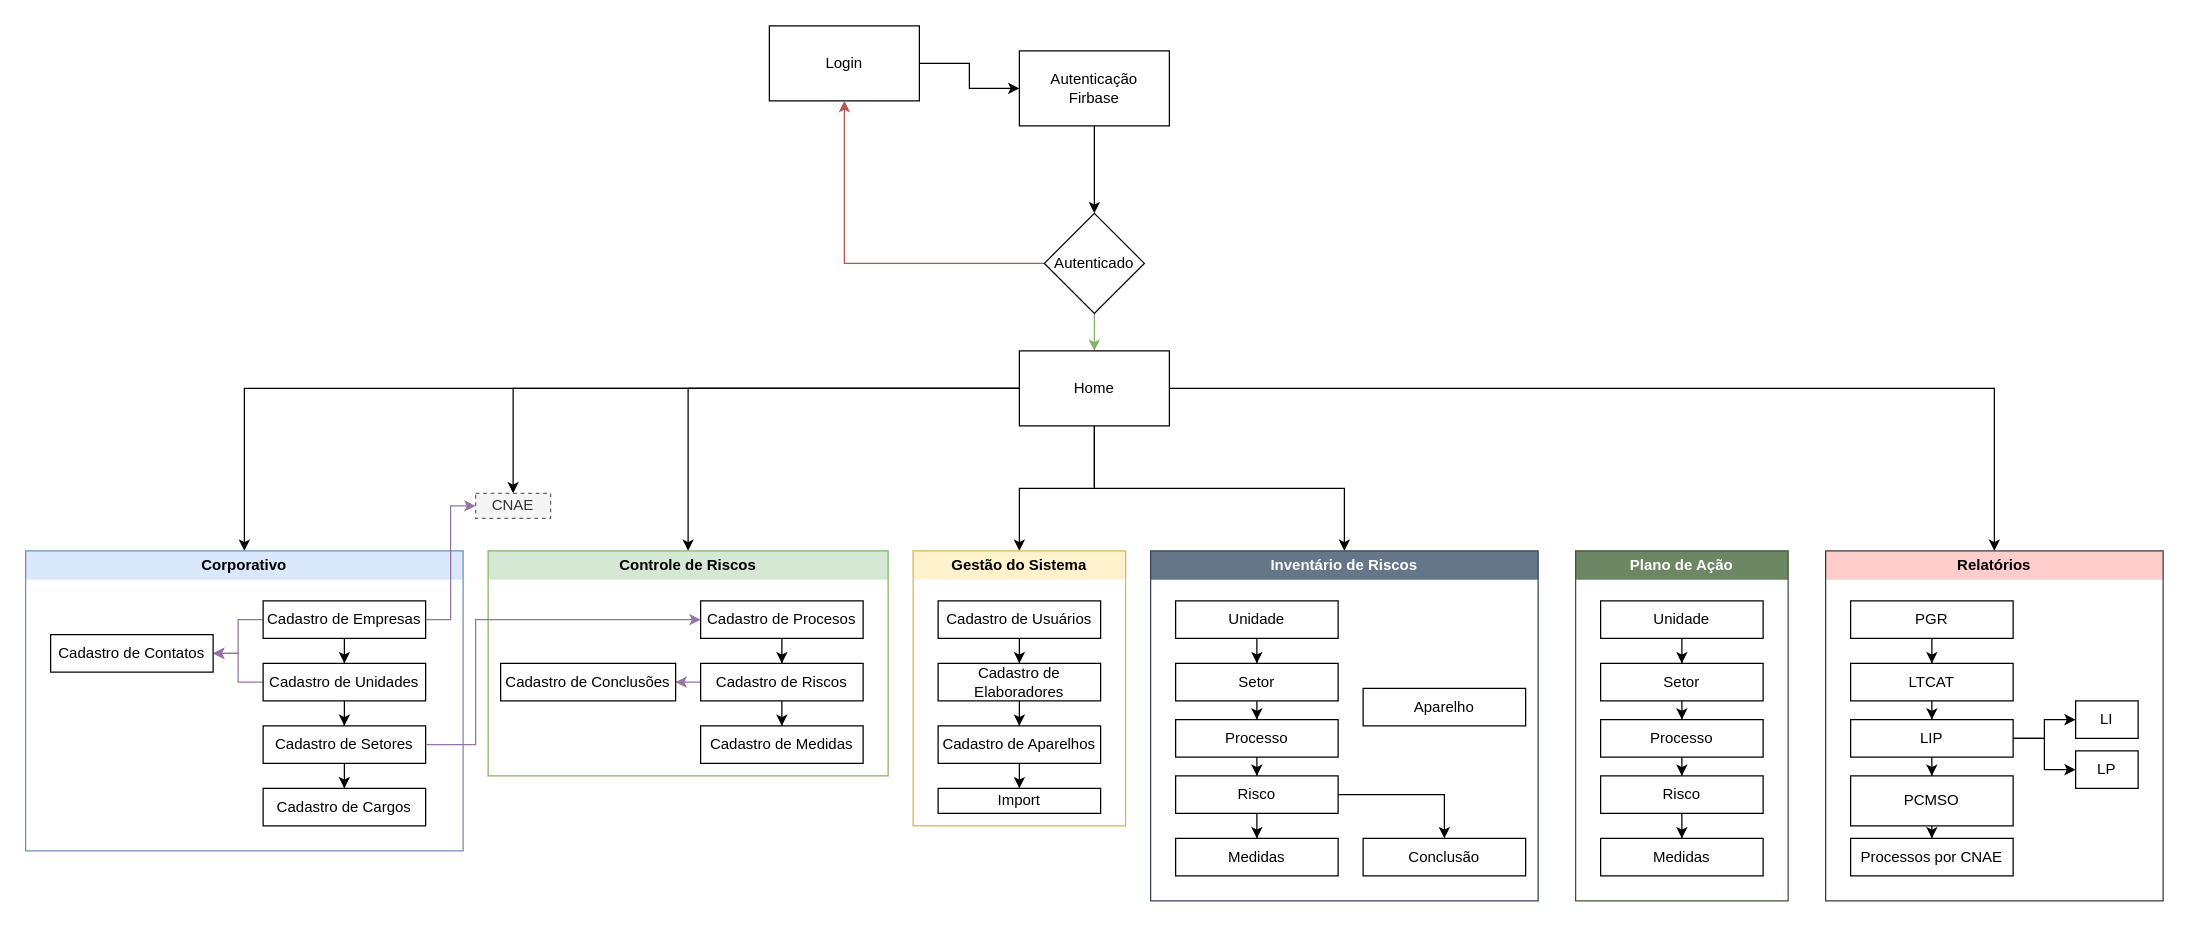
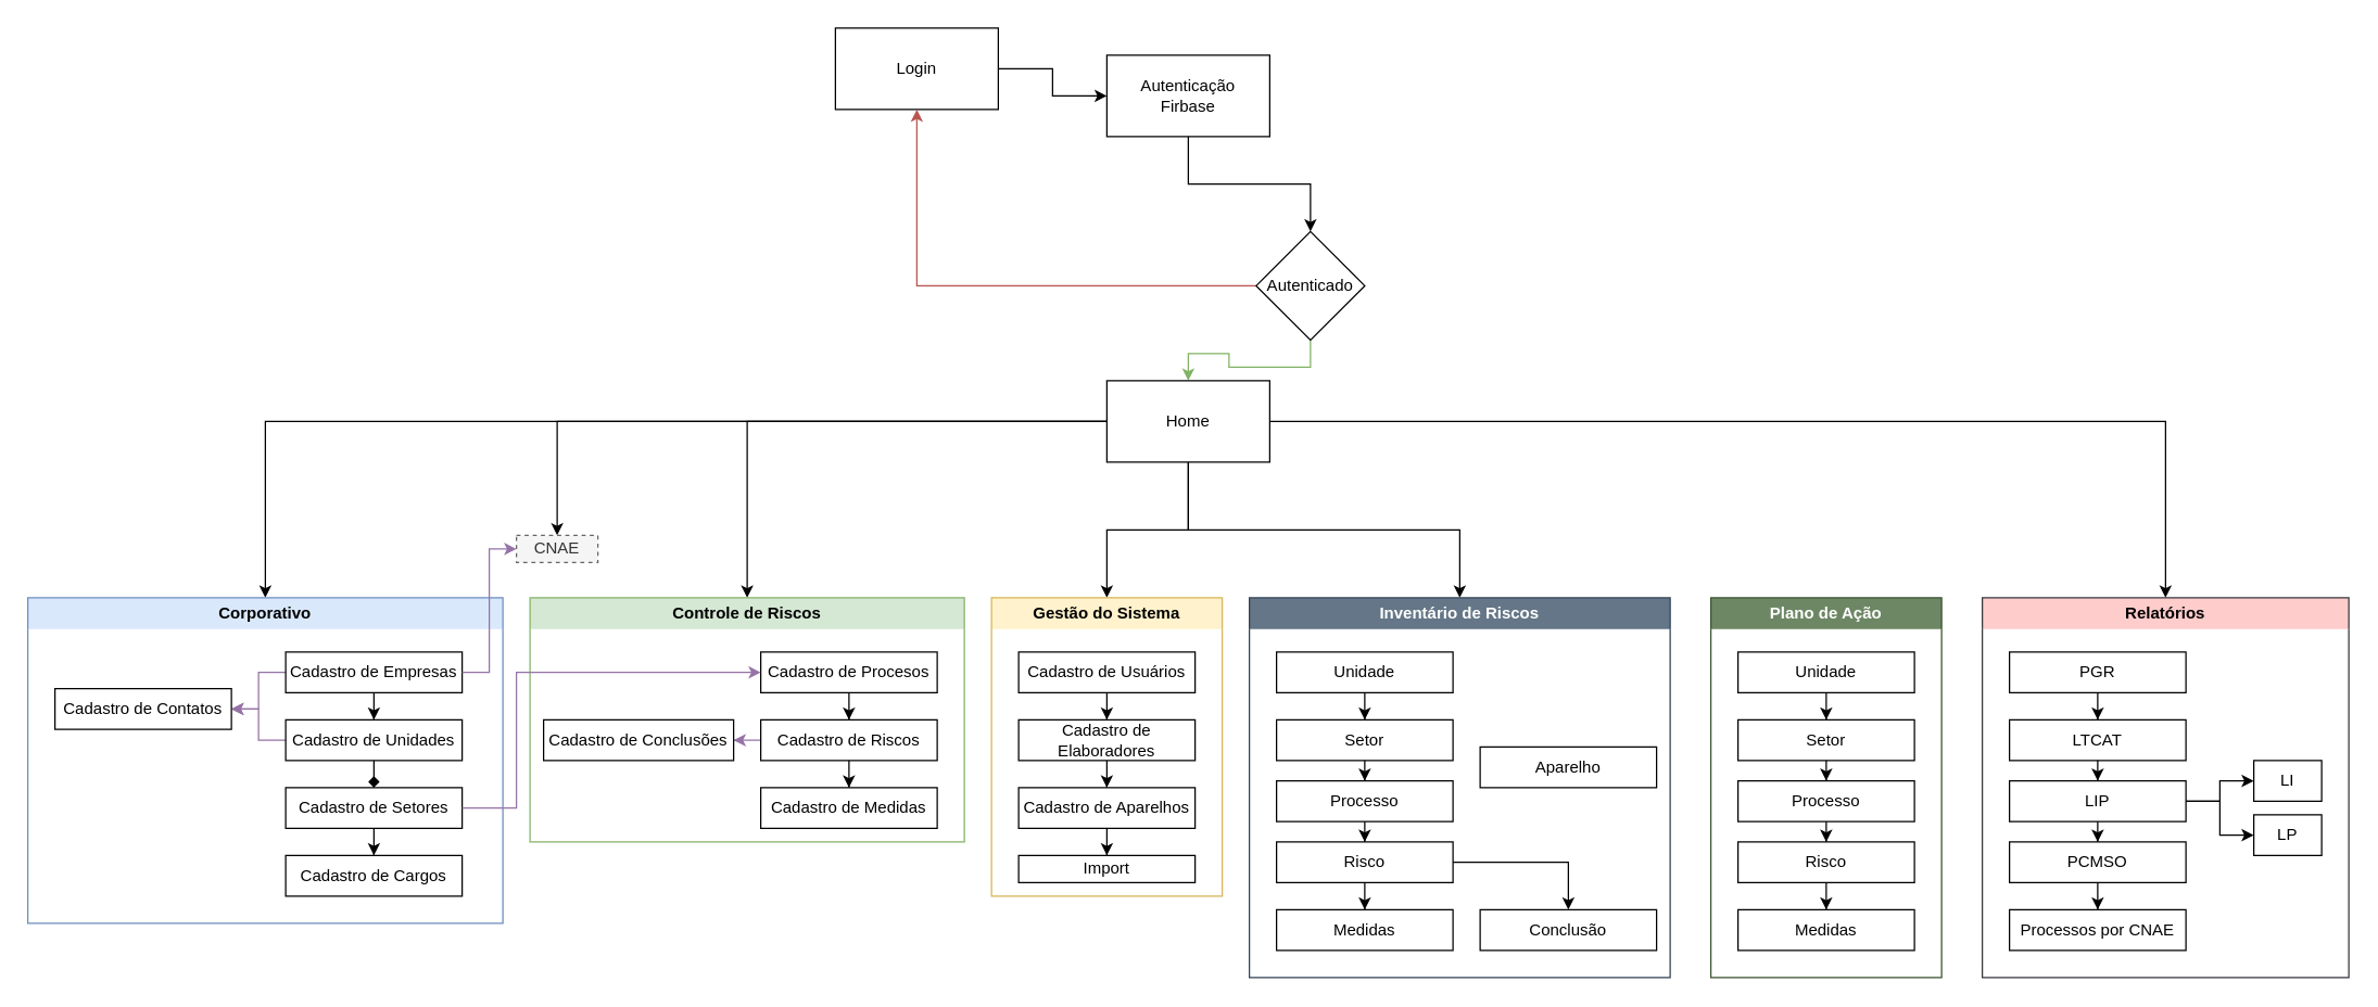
  <mxCell id="0" />
  <mxCell id="1" parent="0" />
  <mxCell id="2" value="" style="edgeStyle=orthogonalEdgeStyle;rounded=0;orthogonalLoop=1;jettySize=auto;html=1;" edge="1" parent="1" source="3" target="5"><mxGeometry relative="1" as="geometry" /></mxCell>
  <mxCell id="3" value="Login" style="rounded=0;whiteSpace=wrap;html=1;" parent="1" vertex="1"><mxGeometry x="615" y="20" width="120" height="60" as="geometry" /></mxCell>
  <mxCell id="4" value="" style="edgeStyle=orthogonalEdgeStyle;rounded=0;orthogonalLoop=1;jettySize=auto;html=1;" edge="1" parent="1" source="5" target="8"><mxGeometry relative="1" as="geometry" /></mxCell>
  <mxCell id="5" value="Autenticação&lt;div&gt;Firbase&lt;/div&gt;" style="rounded=0;whiteSpace=wrap;html=1;" vertex="1" parent="1"><mxGeometry x="815" y="40" width="120" height="60" as="geometry" /></mxCell>
  <mxCell id="6" value="" style="edgeStyle=orthogonalEdgeStyle;rounded=0;orthogonalLoop=1;jettySize=auto;html=1;fillColor=#d5e8d4;strokeColor=#82b366;" edge="1" parent="1" source="8" target="15"><mxGeometry relative="1" as="geometry" /></mxCell>
  <mxCell id="7" style="edgeStyle=orthogonalEdgeStyle;rounded=0;orthogonalLoop=1;jettySize=auto;html=1;fillColor=#f8cecc;strokeColor=#b85450;" edge="1" parent="1" source="8" target="3"><mxGeometry relative="1" as="geometry" /></mxCell>
- <mxCell id="8" value="Autenticado" style="rhombus;whiteSpace=wrap;html=1;rounded=0;" vertex="1" parent="1"><mxGeometry x="835" y="170" width="80" height="80" as="geometry" /></mxCell>
+ <mxCell id="8" value="Autenticado" style="rhombus;whiteSpace=wrap;html=1;rounded=0;" vertex="1" parent="1"><mxGeometry x="925" y="170" width="80" height="80" as="geometry" /></mxCell>
  <mxCell id="9" style="edgeStyle=orthogonalEdgeStyle;rounded=0;orthogonalLoop=1;jettySize=auto;html=1;entryX=0.5;entryY=0;entryDx=0;entryDy=0;" edge="1" parent="1" source="15" target="16"><mxGeometry relative="1" as="geometry" /></mxCell>
  <mxCell id="10" style="edgeStyle=orthogonalEdgeStyle;rounded=0;orthogonalLoop=1;jettySize=auto;html=1;entryX=0.5;entryY=0;entryDx=0;entryDy=0;" edge="1" parent="1" source="15" target="27"><mxGeometry relative="1" as="geometry" /></mxCell>
  <mxCell id="11" style="edgeStyle=orthogonalEdgeStyle;rounded=0;orthogonalLoop=1;jettySize=auto;html=1;entryX=0.5;entryY=0;entryDx=0;entryDy=0;" edge="1" parent="1" source="15" target="35"><mxGeometry relative="1" as="geometry" /></mxCell>
  <mxCell id="12" style="edgeStyle=orthogonalEdgeStyle;rounded=0;orthogonalLoop=1;jettySize=auto;html=1;entryX=0.5;entryY=0;entryDx=0;entryDy=0;" edge="1" parent="1" source="15" target="45"><mxGeometry relative="1" as="geometry" /></mxCell>
  <mxCell id="13" style="edgeStyle=orthogonalEdgeStyle;rounded=0;orthogonalLoop=1;jettySize=auto;html=1;" edge="1" parent="1" source="15" target="44"><mxGeometry relative="1" as="geometry" /></mxCell>
  <mxCell id="14" style="edgeStyle=orthogonalEdgeStyle;rounded=0;orthogonalLoop=1;jettySize=auto;html=1;" edge="1" parent="1" source="15" target="68"><mxGeometry relative="1" as="geometry" /></mxCell>
  <mxCell id="15" value="Home" style="whiteSpace=wrap;html=1;rounded=0;" vertex="1" parent="1"><mxGeometry x="815" y="280" width="120" height="60" as="geometry" /></mxCell>
  <mxCell id="16" value="Corporati&lt;span style=&quot;background-color: initial;&quot;&gt;vo&lt;/span&gt;" style="swimlane;whiteSpace=wrap;html=1;startSize=23;fillColor=#dae8fc;strokeColor=#6c8ebf;rounded=0;swimlaneLine=0;" vertex="1" parent="1"><mxGeometry x="20" y="440" width="350" height="240" as="geometry"><mxRectangle x="30" y="450" width="140" height="30" as="alternateBounds" /></mxGeometry></mxCell>
  <mxCell id="17" value="" style="edgeStyle=orthogonalEdgeStyle;rounded=0;orthogonalLoop=1;jettySize=auto;html=1;" edge="1" parent="16" source="19" target="22"><mxGeometry relative="1" as="geometry" /></mxCell>
  <mxCell id="18" value="" style="edgeStyle=orthogonalEdgeStyle;rounded=0;orthogonalLoop=1;jettySize=auto;html=1;fillColor=#e1d5e7;strokeColor=#9673a6;" edge="1" parent="16" source="19" target="26"><mxGeometry relative="1" as="geometry" /></mxCell>
  <mxCell id="19" value="Cadastro de Empresas" style="whiteSpace=wrap;html=1;fillStyle=auto;strokeColor=default;gradientColor=none;fillColor=default;" vertex="1" parent="16"><mxGeometry x="190" y="40" width="130" height="30" as="geometry" /></mxCell>
- <mxCell id="20" value="" style="edgeStyle=orthogonalEdgeStyle;rounded=0;orthogonalLoop=1;jettySize=auto;html=1;" edge="1" parent="16" source="22" target="24"><mxGeometry relative="1" as="geometry" /></mxCell>
+ <mxCell id="20" value="" style="edgeStyle=orthogonalEdgeStyle;rounded=0;orthogonalLoop=1;jettySize=auto;html=1;endArrow=diamond;" edge="1" parent="16" source="22" target="24"><mxGeometry relative="1" as="geometry" /></mxCell>
  <mxCell id="21" style="edgeStyle=orthogonalEdgeStyle;rounded=0;orthogonalLoop=1;jettySize=auto;html=1;entryX=1;entryY=0.5;entryDx=0;entryDy=0;fillColor=#e1d5e7;strokeColor=#9673a6;" edge="1" parent="16" source="22" target="26"><mxGeometry relative="1" as="geometry" /></mxCell>
  <mxCell id="22" value="Cadastro de Unidades" style="whiteSpace=wrap;html=1;" vertex="1" parent="16"><mxGeometry x="190" y="90" width="130" height="30" as="geometry" /></mxCell>
  <mxCell id="23" value="" style="edgeStyle=orthogonalEdgeStyle;rounded=0;orthogonalLoop=1;jettySize=auto;html=1;" edge="1" parent="16" source="24" target="25"><mxGeometry relative="1" as="geometry" /></mxCell>
  <mxCell id="24" value="Cadastro de Setores" style="whiteSpace=wrap;html=1;" vertex="1" parent="16"><mxGeometry x="190" y="140" width="130" height="30" as="geometry" /></mxCell>
  <mxCell id="25" value="Cadastro de Cargos" style="whiteSpace=wrap;html=1;" vertex="1" parent="16"><mxGeometry x="190" y="190" width="130" height="30" as="geometry" /></mxCell>
  <mxCell id="26" value="Cadastro de Contatos" style="whiteSpace=wrap;html=1;" vertex="1" parent="16"><mxGeometry x="20" y="67" width="130" height="30" as="geometry" /></mxCell>
  <mxCell id="27" value="Controle de Riscos" style="swimlane;whiteSpace=wrap;html=1;startSize=23;fillColor=#d5e8d4;strokeColor=#82b366;swimlaneLine=0;" vertex="1" parent="1"><mxGeometry x="390" y="440" width="320" height="180" as="geometry"><mxRectangle x="400" y="450" width="140" height="30" as="alternateBounds" /></mxGeometry></mxCell>
  <mxCell id="28" value="" style="edgeStyle=orthogonalEdgeStyle;rounded=0;orthogonalLoop=1;jettySize=auto;html=1;" edge="1" parent="27" source="29" target="32"><mxGeometry relative="1" as="geometry" /></mxCell>
  <mxCell id="29" value="Cadastro de Procesos" style="whiteSpace=wrap;html=1;" vertex="1" parent="27"><mxGeometry x="170" y="40" width="130" height="30" as="geometry" /></mxCell>
  <mxCell id="30" value="" style="edgeStyle=orthogonalEdgeStyle;rounded=0;orthogonalLoop=1;jettySize=auto;html=1;" edge="1" parent="27" source="32" target="33"><mxGeometry relative="1" as="geometry" /></mxCell>
  <mxCell id="31" style="edgeStyle=orthogonalEdgeStyle;rounded=0;orthogonalLoop=1;jettySize=auto;html=1;entryX=1;entryY=0.5;entryDx=0;entryDy=0;fillColor=#e1d5e7;strokeColor=#9673a6;" edge="1" parent="27" source="32" target="34"><mxGeometry relative="1" as="geometry" /></mxCell>
  <mxCell id="32" value="Cadastro de Riscos" style="whiteSpace=wrap;html=1;" vertex="1" parent="27"><mxGeometry x="170" y="90" width="130" height="30" as="geometry" /></mxCell>
  <mxCell id="33" value="Cadastro de Medidas" style="whiteSpace=wrap;html=1;" vertex="1" parent="27"><mxGeometry x="170" y="140" width="130" height="30" as="geometry" /></mxCell>
  <mxCell id="34" value="Cadastro de Conclusões" style="whiteSpace=wrap;html=1;" vertex="1" parent="27"><mxGeometry x="10" y="90" width="140" height="30" as="geometry" /></mxCell>
  <mxCell id="35" value="Gestão do Sistema" style="swimlane;whiteSpace=wrap;html=1;startSize=23;fillColor=#fff2cc;strokeColor=#d6b656;swimlaneLine=0;" vertex="1" parent="1"><mxGeometry x="730" y="440" width="170" height="220" as="geometry"><mxRectangle x="740" y="450" width="140" height="30" as="alternateBounds" /></mxGeometry></mxCell>
  <mxCell id="36" value="" style="edgeStyle=orthogonalEdgeStyle;rounded=0;orthogonalLoop=1;jettySize=auto;html=1;" edge="1" parent="35" source="37" target="39"><mxGeometry relative="1" as="geometry" /></mxCell>
  <mxCell id="37" value="Cadastro de Usuários" style="whiteSpace=wrap;html=1;" vertex="1" parent="35"><mxGeometry x="20" y="40" width="130" height="30" as="geometry" /></mxCell>
  <mxCell id="38" value="" style="edgeStyle=orthogonalEdgeStyle;rounded=0;orthogonalLoop=1;jettySize=auto;html=1;" edge="1" parent="35" source="39" target="41"><mxGeometry relative="1" as="geometry" /></mxCell>
  <mxCell id="39" value="Cadastro de Elaboradores" style="whiteSpace=wrap;html=1;" vertex="1" parent="35"><mxGeometry x="20" y="90" width="130" height="30" as="geometry" /></mxCell>
  <mxCell id="40" value="" style="edgeStyle=orthogonalEdgeStyle;rounded=0;orthogonalLoop=1;jettySize=auto;html=1;" edge="1" parent="35" source="41" target="42"><mxGeometry relative="1" as="geometry" /></mxCell>
  <mxCell id="41" value="Cadastro de Aparelhos" style="whiteSpace=wrap;html=1;" vertex="1" parent="35"><mxGeometry x="20" y="140" width="130" height="30" as="geometry" /></mxCell>
  <mxCell id="42" value="Import" style="whiteSpace=wrap;html=1;" vertex="1" parent="35"><mxGeometry x="20" y="190" width="130" height="20" as="geometry" /></mxCell>
  <mxCell id="43" style="edgeStyle=orthogonalEdgeStyle;rounded=0;orthogonalLoop=1;jettySize=auto;html=1;entryX=0;entryY=0.5;entryDx=0;entryDy=0;fillColor=#e1d5e7;strokeColor=#9673a6;" edge="1" parent="1" source="24" target="29"><mxGeometry relative="1" as="geometry"><Array as="points"><mxPoint x="380" y="595" /><mxPoint x="380" y="495" /></Array></mxGeometry></mxCell>
  <mxCell id="44" value="CNAE" style="whiteSpace=wrap;html=1;fillColor=#f5f5f5;fontColor=#333333;strokeColor=#666666;dashed=1;" vertex="1" parent="1"><mxGeometry x="380" y="394" width="60" height="20" as="geometry" /></mxCell>
  <mxCell id="45" value="Inventário de Riscos" style="swimlane;whiteSpace=wrap;html=1;startSize=23;fillColor=#647687;strokeColor=#314354;swimlaneLine=0;fontColor=#ffffff;" vertex="1" parent="1"><mxGeometry x="920" y="440" width="310" height="280" as="geometry"><mxRectangle x="740" y="450" width="140" height="30" as="alternateBounds" /></mxGeometry></mxCell>
  <mxCell id="46" value="" style="edgeStyle=orthogonalEdgeStyle;rounded=0;orthogonalLoop=1;jettySize=auto;html=1;" edge="1" parent="45" source="47" target="49"><mxGeometry relative="1" as="geometry" /></mxCell>
  <mxCell id="47" value="Unidade" style="whiteSpace=wrap;html=1;" vertex="1" parent="45"><mxGeometry x="20" y="40" width="130" height="30" as="geometry" /></mxCell>
  <mxCell id="48" value="" style="edgeStyle=orthogonalEdgeStyle;rounded=0;orthogonalLoop=1;jettySize=auto;html=1;" edge="1" parent="45" source="49" target="51"><mxGeometry relative="1" as="geometry" /></mxCell>
  <mxCell id="49" value="Setor" style="whiteSpace=wrap;html=1;" vertex="1" parent="45"><mxGeometry x="20" y="90" width="130" height="30" as="geometry" /></mxCell>
  <mxCell id="50" value="" style="edgeStyle=orthogonalEdgeStyle;rounded=0;orthogonalLoop=1;jettySize=auto;html=1;" edge="1" parent="45" source="51" target="53"><mxGeometry relative="1" as="geometry" /></mxCell>
  <mxCell id="51" value="Processo" style="whiteSpace=wrap;html=1;" vertex="1" parent="45"><mxGeometry x="20" y="135" width="130" height="30" as="geometry" /></mxCell>
  <mxCell id="52" value="" style="edgeStyle=orthogonalEdgeStyle;rounded=0;orthogonalLoop=1;jettySize=auto;html=1;" edge="1" parent="45" source="53" target="54"><mxGeometry relative="1" as="geometry" /></mxCell>
  <mxCell id="53" value="Risco" style="whiteSpace=wrap;html=1;" vertex="1" parent="45"><mxGeometry x="20" y="180" width="130" height="30" as="geometry" /></mxCell>
  <mxCell id="54" value="Medidas" style="whiteSpace=wrap;html=1;" vertex="1" parent="45"><mxGeometry x="20" y="230" width="130" height="30" as="geometry" /></mxCell>
  <mxCell id="55" value="Conclusão" style="whiteSpace=wrap;html=1;" vertex="1" parent="45"><mxGeometry x="170" y="230" width="130" height="30" as="geometry" /></mxCell>
  <mxCell id="56" value="" style="edgeStyle=orthogonalEdgeStyle;rounded=0;orthogonalLoop=1;jettySize=auto;html=1;" edge="1" parent="45" source="53" target="55"><mxGeometry relative="1" as="geometry" /></mxCell>
  <mxCell id="57" value="Aparelho" style="whiteSpace=wrap;html=1;" vertex="1" parent="45"><mxGeometry x="170" y="110" width="130" height="30" as="geometry" /></mxCell>
  <mxCell id="58" value="Plano de Ação" style="swimlane;whiteSpace=wrap;html=1;startSize=23;fillColor=#6d8764;strokeColor=#3A5431;swimlaneLine=0;fontColor=#ffffff;" vertex="1" parent="1"><mxGeometry x="1260" y="440" width="170" height="280" as="geometry"><mxRectangle x="740" y="450" width="140" height="30" as="alternateBounds" /></mxGeometry></mxCell>
  <mxCell id="59" value="" style="edgeStyle=orthogonalEdgeStyle;rounded=0;orthogonalLoop=1;jettySize=auto;html=1;" edge="1" parent="58" source="60" target="62"><mxGeometry relative="1" as="geometry" /></mxCell>
  <mxCell id="60" value="Unidade" style="whiteSpace=wrap;html=1;" vertex="1" parent="58"><mxGeometry x="20" y="40" width="130" height="30" as="geometry" /></mxCell>
  <mxCell id="61" value="" style="edgeStyle=orthogonalEdgeStyle;rounded=0;orthogonalLoop=1;jettySize=auto;html=1;" edge="1" parent="58" source="62" target="64"><mxGeometry relative="1" as="geometry" /></mxCell>
  <mxCell id="62" value="Setor" style="whiteSpace=wrap;html=1;" vertex="1" parent="58"><mxGeometry x="20" y="90" width="130" height="30" as="geometry" /></mxCell>
  <mxCell id="63" value="" style="edgeStyle=orthogonalEdgeStyle;rounded=0;orthogonalLoop=1;jettySize=auto;html=1;" edge="1" parent="58" source="64" target="66"><mxGeometry relative="1" as="geometry" /></mxCell>
  <mxCell id="64" value="Processo" style="whiteSpace=wrap;html=1;" vertex="1" parent="58"><mxGeometry x="20" y="135" width="130" height="30" as="geometry" /></mxCell>
  <mxCell id="65" value="" style="edgeStyle=orthogonalEdgeStyle;rounded=0;orthogonalLoop=1;jettySize=auto;html=1;" edge="1" parent="58" source="66" target="67"><mxGeometry relative="1" as="geometry" /></mxCell>
  <mxCell id="66" value="Risco" style="whiteSpace=wrap;html=1;" vertex="1" parent="58"><mxGeometry x="20" y="180" width="130" height="30" as="geometry" /></mxCell>
  <mxCell id="67" value="Medidas" style="whiteSpace=wrap;html=1;" vertex="1" parent="58"><mxGeometry x="20" y="230" width="130" height="30" as="geometry" /></mxCell>
  <mxCell id="68" value="Relatórios" style="swimlane;whiteSpace=wrap;html=1;startSize=23;fillColor=#ffcccc;strokeColor=#36393d;swimlaneLine=0;" vertex="1" parent="1"><mxGeometry x="1460" y="440" width="270" height="280" as="geometry"><mxRectangle x="740" y="450" width="140" height="30" as="alternateBounds" /></mxGeometry></mxCell>
  <mxCell id="69" value="" style="edgeStyle=orthogonalEdgeStyle;rounded=0;orthogonalLoop=1;jettySize=auto;html=1;" edge="1" parent="68" source="70" target="72"><mxGeometry relative="1" as="geometry" /></mxCell>
  <mxCell id="70" value="PGR" style="whiteSpace=wrap;html=1;" vertex="1" parent="68"><mxGeometry x="20" y="40" width="130" height="30" as="geometry" /></mxCell>
  <mxCell id="71" value="" style="edgeStyle=orthogonalEdgeStyle;rounded=0;orthogonalLoop=1;jettySize=auto;html=1;" edge="1" parent="68" source="72" target="76"><mxGeometry relative="1" as="geometry" /></mxCell>
  <mxCell id="72" value="LTCAT" style="whiteSpace=wrap;html=1;" vertex="1" parent="68"><mxGeometry x="20" y="90" width="130" height="30" as="geometry" /></mxCell>
  <mxCell id="73" value="" style="edgeStyle=orthogonalEdgeStyle;rounded=0;orthogonalLoop=1;jettySize=auto;html=1;" edge="1" parent="68" source="76" target="78"><mxGeometry relative="1" as="geometry" /></mxCell>
  <mxCell id="74" value="" style="edgeStyle=orthogonalEdgeStyle;rounded=0;orthogonalLoop=1;jettySize=auto;html=1;" edge="1" parent="68" source="76" target="80"><mxGeometry relative="1" as="geometry" /></mxCell>
  <mxCell id="75" style="edgeStyle=orthogonalEdgeStyle;rounded=0;orthogonalLoop=1;jettySize=auto;html=1;" edge="1" parent="68" source="76" target="81"><mxGeometry relative="1" as="geometry" /></mxCell>
  <mxCell id="76" value="LIP" style="whiteSpace=wrap;html=1;" vertex="1" parent="68"><mxGeometry x="20" y="135" width="130" height="30" as="geometry" /></mxCell>
  <mxCell id="77" value="" style="edgeStyle=orthogonalEdgeStyle;rounded=0;orthogonalLoop=1;jettySize=auto;html=1;" edge="1" parent="68" source="78" target="79"><mxGeometry relative="1" as="geometry" /></mxCell>
- <mxCell id="78" value="PCMSO" style="whiteSpace=wrap;html=1;" vertex="1" parent="68"><mxGeometry x="20" y="180" width="130" height="40" as="geometry" /></mxCell>
+ <mxCell id="78" value="PCMSO" style="whiteSpace=wrap;html=1;" vertex="1" parent="68"><mxGeometry x="20" y="180" width="130" height="30" as="geometry" /></mxCell>
  <mxCell id="79" value="Processos por CNAE" style="whiteSpace=wrap;html=1;" vertex="1" parent="68"><mxGeometry x="20" y="230" width="130" height="30" as="geometry" /></mxCell>
  <mxCell id="80" value="LI" style="whiteSpace=wrap;html=1;" vertex="1" parent="68"><mxGeometry x="200" y="120" width="50" height="30" as="geometry" /></mxCell>
  <mxCell id="81" value="LP" style="whiteSpace=wrap;html=1;" vertex="1" parent="68"><mxGeometry x="200" y="160" width="50" height="30" as="geometry" /></mxCell>
  <mxCell id="82" style="edgeStyle=orthogonalEdgeStyle;rounded=0;orthogonalLoop=1;jettySize=auto;html=1;entryX=0;entryY=0.5;entryDx=0;entryDy=0;fillColor=#e1d5e7;strokeColor=#9673a6;" edge="1" parent="1" source="19" target="44"><mxGeometry relative="1" as="geometry" /></mxCell>
